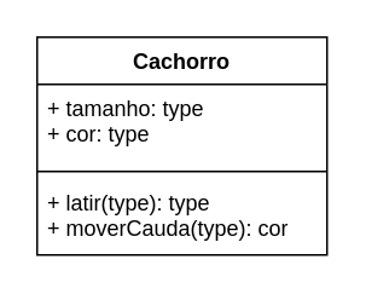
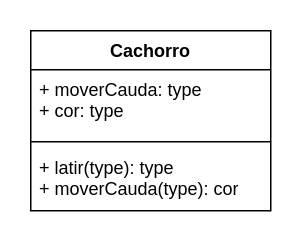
  <mxCell id="0" />
  <mxCell id="1" parent="0" />
  <mxCell id="2" value="Cachorro" style="swimlane;fontStyle=1;align=center;verticalAlign=top;childLayout=stackLayout;horizontal=1;startSize=26;horizontalStack=0;resizeParent=1;resizeParentMax=0;resizeLast=0;collapsible=1;marginBottom=0;whiteSpace=wrap;html=1;" vertex="1" parent="1"><mxGeometry x="20" y="20" width="160" height="120" as="geometry"><mxRectangle x="340" y="210" width="90" height="30" as="alternateBounds" /></mxGeometry></mxCell>
- <mxCell id="3" value="+ tamanho: type&lt;div&gt;+ cor: type&lt;br&gt;&lt;/div&gt;" style="text;strokeColor=none;fillColor=none;align=left;verticalAlign=top;spacingLeft=4;spacingRight=4;overflow=hidden;rotatable=0;points=[[0,0.5],[1,0.5]];portConstraint=eastwest;whiteSpace=wrap;html=1;" vertex="1" parent="2"><mxGeometry y="26" width="160" height="44" as="geometry" /></mxCell>
+ <mxCell id="3" value="+ moverCauda: type&lt;div&gt;+ cor: type&lt;br&gt;&lt;/div&gt;" style="text;strokeColor=none;fillColor=none;align=left;verticalAlign=top;spacingLeft=4;spacingRight=4;overflow=hidden;rotatable=0;points=[[0,0.5],[1,0.5]];portConstraint=eastwest;whiteSpace=wrap;html=1;" vertex="1" parent="2"><mxGeometry y="26" width="160" height="44" as="geometry" /></mxCell>
  <mxCell id="4" value="" style="line;strokeWidth=1;fillColor=none;align=left;verticalAlign=middle;spacingTop=-1;spacingLeft=3;spacingRight=3;rotatable=0;labelPosition=right;points=[];portConstraint=eastwest;strokeColor=inherit;" vertex="1" parent="2"><mxGeometry y="70" width="160" height="8" as="geometry" /></mxCell>
  <mxCell id="5" value="+ latir(type): type&lt;div&gt;+ moverCauda(type): cor&lt;br&gt;&lt;/div&gt;" style="text;strokeColor=none;fillColor=none;align=left;verticalAlign=top;spacingLeft=4;spacingRight=4;overflow=hidden;rotatable=0;points=[[0,0.5],[1,0.5]];portConstraint=eastwest;whiteSpace=wrap;html=1;" vertex="1" parent="2"><mxGeometry y="78" width="160" height="42" as="geometry" /></mxCell>
